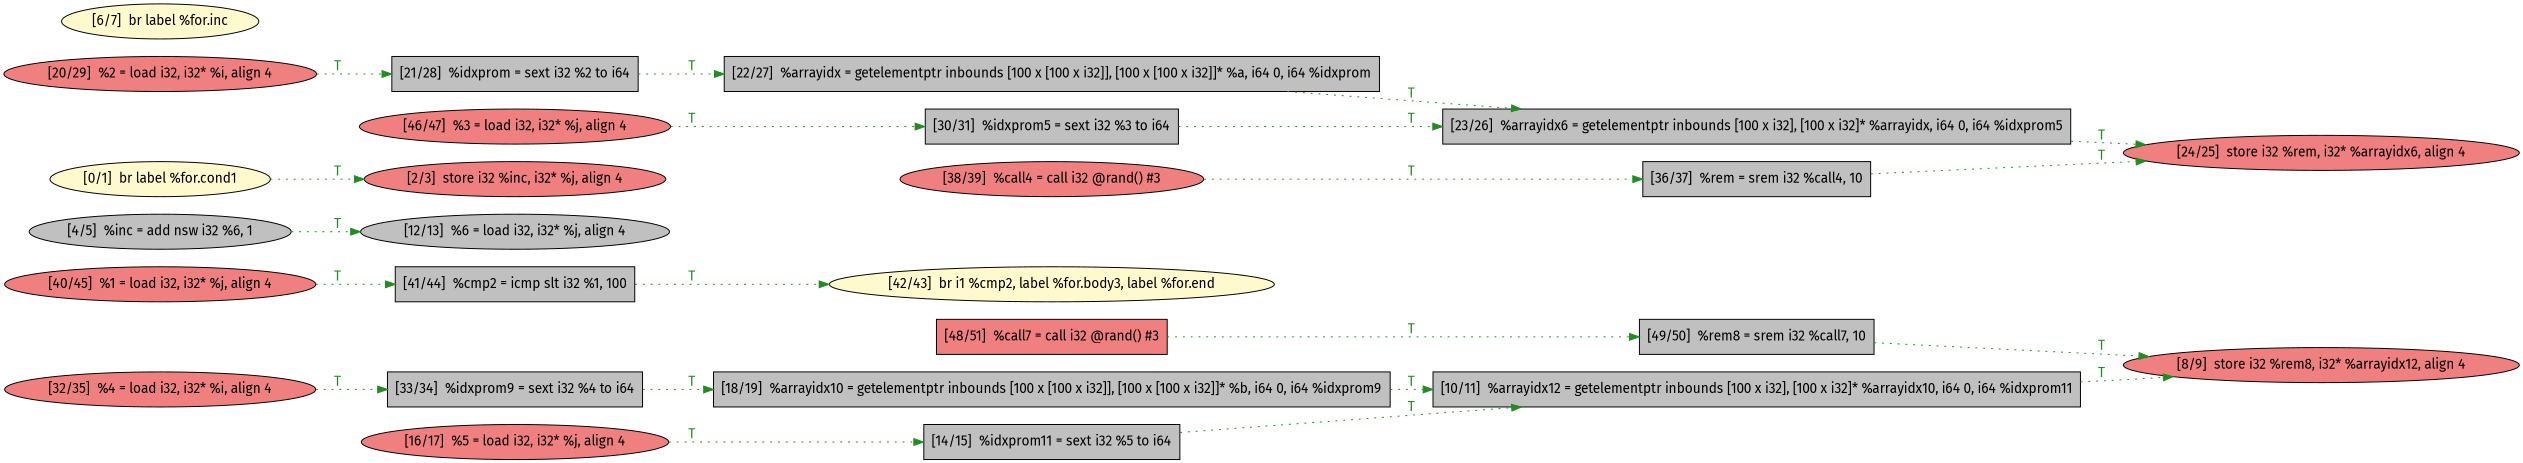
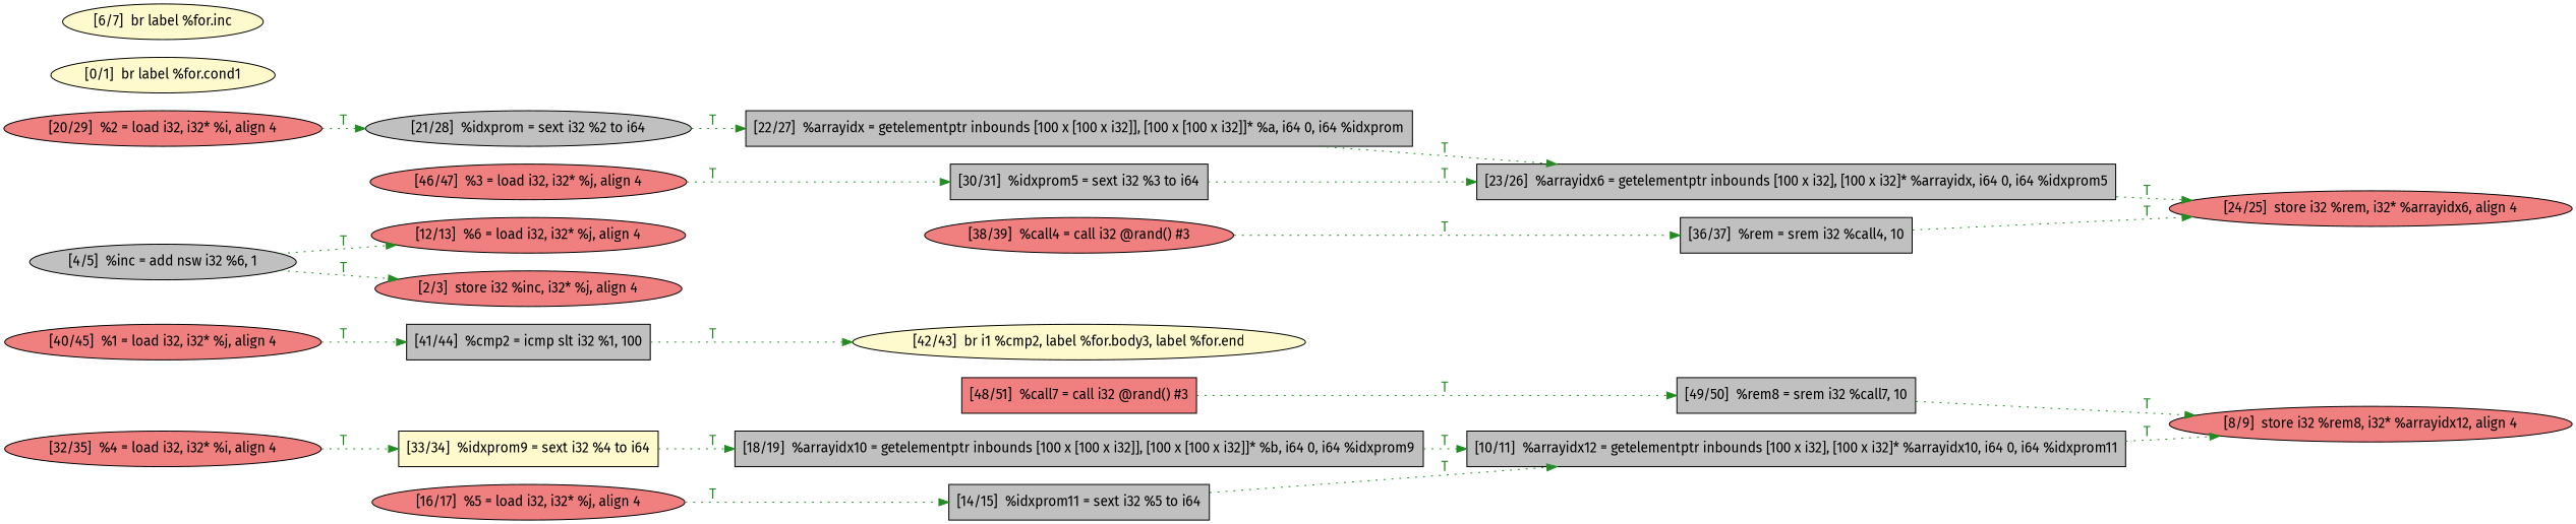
  digraph {
    fontname="Fira Sans"
    rankdir=LR
    node [fillcolor=grey fontname="Fira Sans" shape=ellipse style=filled]
    edge [color=forestgreen fontcolor=forestgreen fontname="Fira Sans" style=dotted]
    n1 [fillcolor=lightcoral label="[48/51]  %call7 = call i32 @rand() #3" shape=box]
    n2 [label="[49/50]  %rem8 = srem i32 %call7, 10" shape=rectangle]
    n3 [fillcolor=lightcoral label="[8/9]  store i32 %rem8, i32* %arrayidx12, align 4"]
    n4 [label="[18/19]  %arrayidx10 = getelementptr inbounds [100 x [100 x i32]], [100 x [100 x i32]]* %b, i64 0, i64 %idxprom9" shape=rectangle]
    n5 [label="[10/11]  %arrayidx12 = getelementptr inbounds [100 x i32], [100 x i32]* %arrayidx10, i64 0, i64 %idxprom11" shape=rectangle]
    n6 [fillcolor=lemonchiffon label="[42/43]  br i1 %cmp2, label %for.body3, label %for.end"]
    n7 [fillcolor=lightcoral label="[16/17]  %5 = load i32, i32* %j, align 4"]
    n8 [label="[14/15]  %idxprom11 = sext i32 %5 to i64" shape=rectangle]
-   n9 [label="[12/13]  %6 = load i32, i32* %j, align 4"]
+   n9 [fillcolor=lightcoral label="[12/13]  %6 = load i32, i32* %j, align 4"]
    n10 [label="[4/5]  %inc = add nsw i32 %6, 1"]
    n11 [fillcolor=lightcoral label="[2/3]  store i32 %inc, i32* %j, align 4"]
    n12 [fillcolor=lightcoral label="[24/25]  store i32 %rem, i32* %arrayidx6, align 4"]
    n13 [fillcolor=lightcoral label="[20/29]  %2 = load i32, i32* %i, align 4"]
-   n14 [label="[21/28]  %idxprom = sext i32 %2 to i64" shape=rectangle]
+   n14 [label="[21/28]  %idxprom = sext i32 %2 to i64"]
    n15 [label="[22/27]  %arrayidx = getelementptr inbounds [100 x [100 x i32]], [100 x [100 x i32]]* %a, i64 0, i64 %idxprom" shape=rectangle]
    n16 [label="[23/26]  %arrayidx6 = getelementptr inbounds [100 x i32], [100 x i32]* %arrayidx, i64 0, i64 %idxprom5" shape=rectangle]
    n17 [fillcolor=lemonchiffon label="[0/1]  br label %for.cond1"]
    n18 [label="[36/37]  %rem = srem i32 %call4, 10" shape=rectangle]
    n19 [label="[30/31]  %idxprom5 = sext i32 %3 to i64" shape=rectangle]
    n20 [fillcolor=lightcoral label="[32/35]  %4 = load i32, i32* %i, align 4"]
-   n21 [label="[33/34]  %idxprom9 = sext i32 %4 to i64" shape=rectangle]
+   n21 [fillcolor=lemonchiffon label="[33/34]  %idxprom9 = sext i32 %4 to i64" shape=rectangle]
    n22 [fillcolor=lightcoral label="[38/39]  %call4 = call i32 @rand() #3"]
    n23 [label="[41/44]  %cmp2 = icmp slt i32 %1, 100" shape=rectangle]
    n24 [fillcolor=lightcoral label="[46/47]  %3 = load i32, i32* %j, align 4"]
    n25 [fillcolor=lightcoral label="[40/45]  %1 = load i32, i32* %j, align 4"]
    n26 [fillcolor=lemonchiffon label="[6/7]  br label %for.inc"]
    n1 -> n2 [label=T]
    n2 -> n3 [label=T]
    n4 -> n5 [label=T]
    n5 -> n3 [label=T]
    n7 -> n8 [label=T]
    n8 -> n5 [label=T]
    n10 -> n9 [label=T]
-   n17 -> n11 [label=T]
+   n10 -> n11 [label=T]
    n13 -> n14 [label=T]
    n14 -> n15 [label=T]
    n15 -> n16 [label=T]
    n16 -> n12 [label=T]
    n18 -> n12 [label=T]
    n19 -> n16 [label=T]
    n20 -> n21 [label=T]
    n21 -> n4 [label=T]
    n22 -> n18 [label=T]
    n23 -> n6 [label=T]
    n24 -> n19 [label=T]
    n25 -> n23 [label=T]
  }
